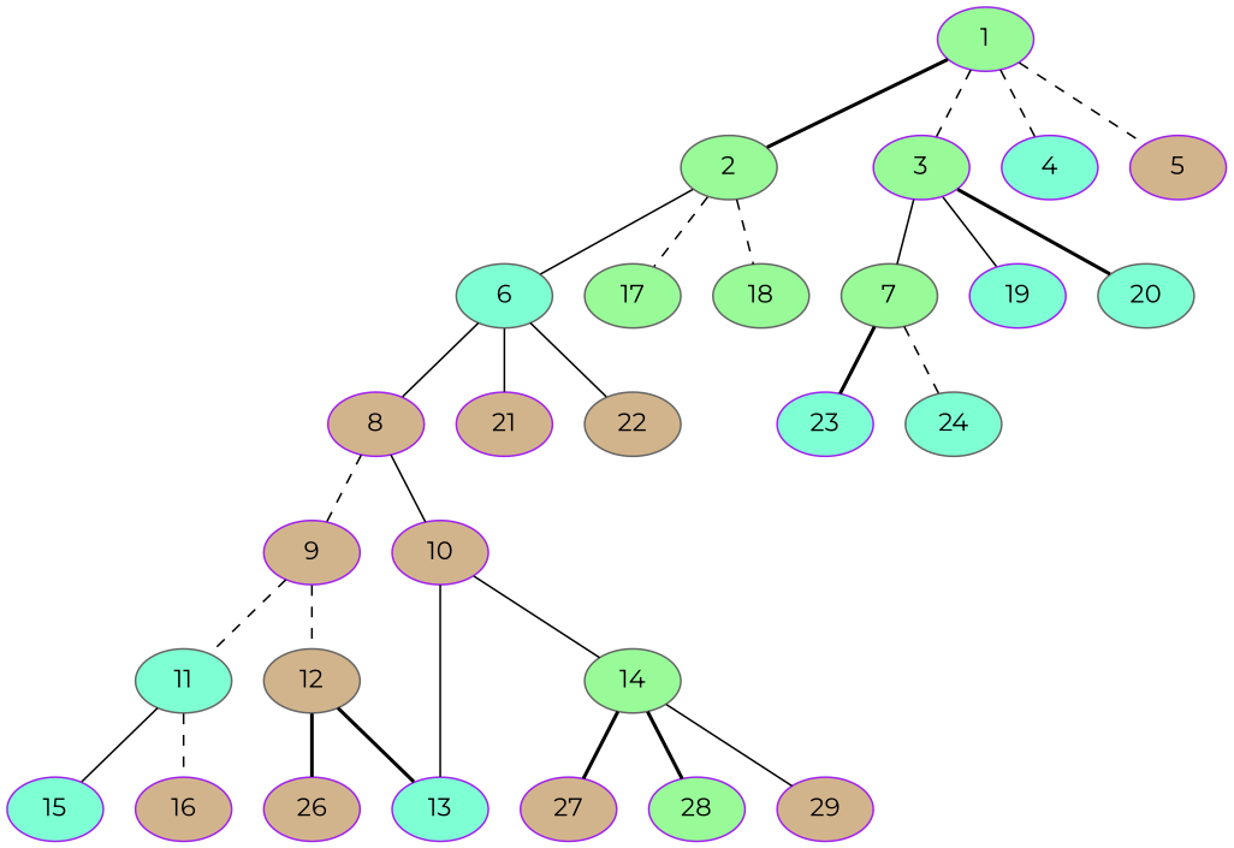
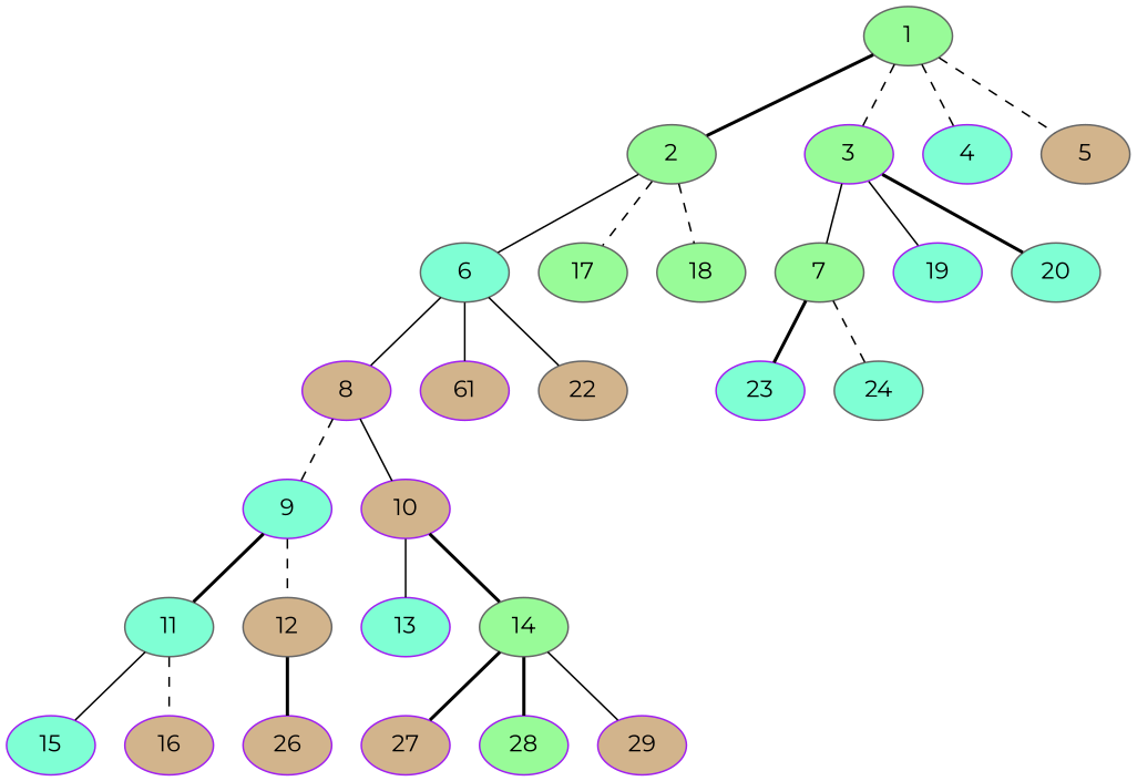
  graph {
    fontname=Montserrat
    node [chem=H color=purple fillcolor=aquamarine fontname=Montserrat style=filled]
    edge [fontname=Montserrat style=solid valence=1]
-   1 [chem=S fillcolor=palegreen]
+   1 [chem=S color=gray40 fillcolor=palegreen]
    2 [chem=C color=gray40 fillcolor=palegreen]
    3 [chem=C fillcolor=palegreen]
    4 [chem=O]
-   5 [chem=O fillcolor=tan]
+   5 [chem=O color=gray40 fillcolor=tan]
    6 [chem=C color=gray40]
    17 [color=gray40 fillcolor=palegreen]
    18 [color=gray40 fillcolor=palegreen]
    7 [chem=C color=gray40 fillcolor=palegreen]
    19
    20 [color=gray40]
    8 [chem=N fillcolor=tan]
-   21 [fillcolor=tan]
+   21 [fillcolor=tan label=61]
    22 [color=gray40 fillcolor=tan]
    23
    24 [color=gray40]
-   9 [chem=C fillcolor=tan]
+   9 [chem=C]
    10 [chem=C fillcolor=tan]
    11 [chem=N color=gray40]
    12 [chem=C color=gray40 fillcolor=tan]
    13 [chem=N]
    14 [chem=C color=gray40 fillcolor=palegreen]
    15 [chem=O]
    16 [chem=O fillcolor=tan]
    26 [fillcolor=tan]
    27 [fillcolor=tan]
    28 [fillcolor=palegreen]
    29 [fillcolor=tan]
    1 -- 2 [style=bold]
    1 -- 3 [style=dashed]
    1 -- 4 [style=dashed valence=2]
    1 -- 5 [style=dashed valence=2]
    2 -- 6
    2 -- 17 [style=dashed]
    2 -- 18 [style=dashed]
    3 -- 7
    3 -- 19
    3 -- 20 [style=bold]
    6 -- 8
    6 -- 21
    6 -- 22
    7 -- 23 [style=bold]
    7 -- 24 [style=dashed]
    8 -- 9 [style=dashed]
    8 -- 10
-   9 -- 11 [style=dashed]
+   9 -- 11 [style=bold]
    9 -- 12 [style=dashed valence=2]
    10 -- 13 [valence=2]
-   10 -- 14
+   10 -- 14 [style=bold]
    11 -- 15 [valence=2]
    11 -- 16 [style=dashed]
-   12 -- 13 [style=bold]
    12 -- 26 [style=bold]
    14 -- 27 [style=bold]
    14 -- 28 [style=bold]
    14 -- 29
  }
